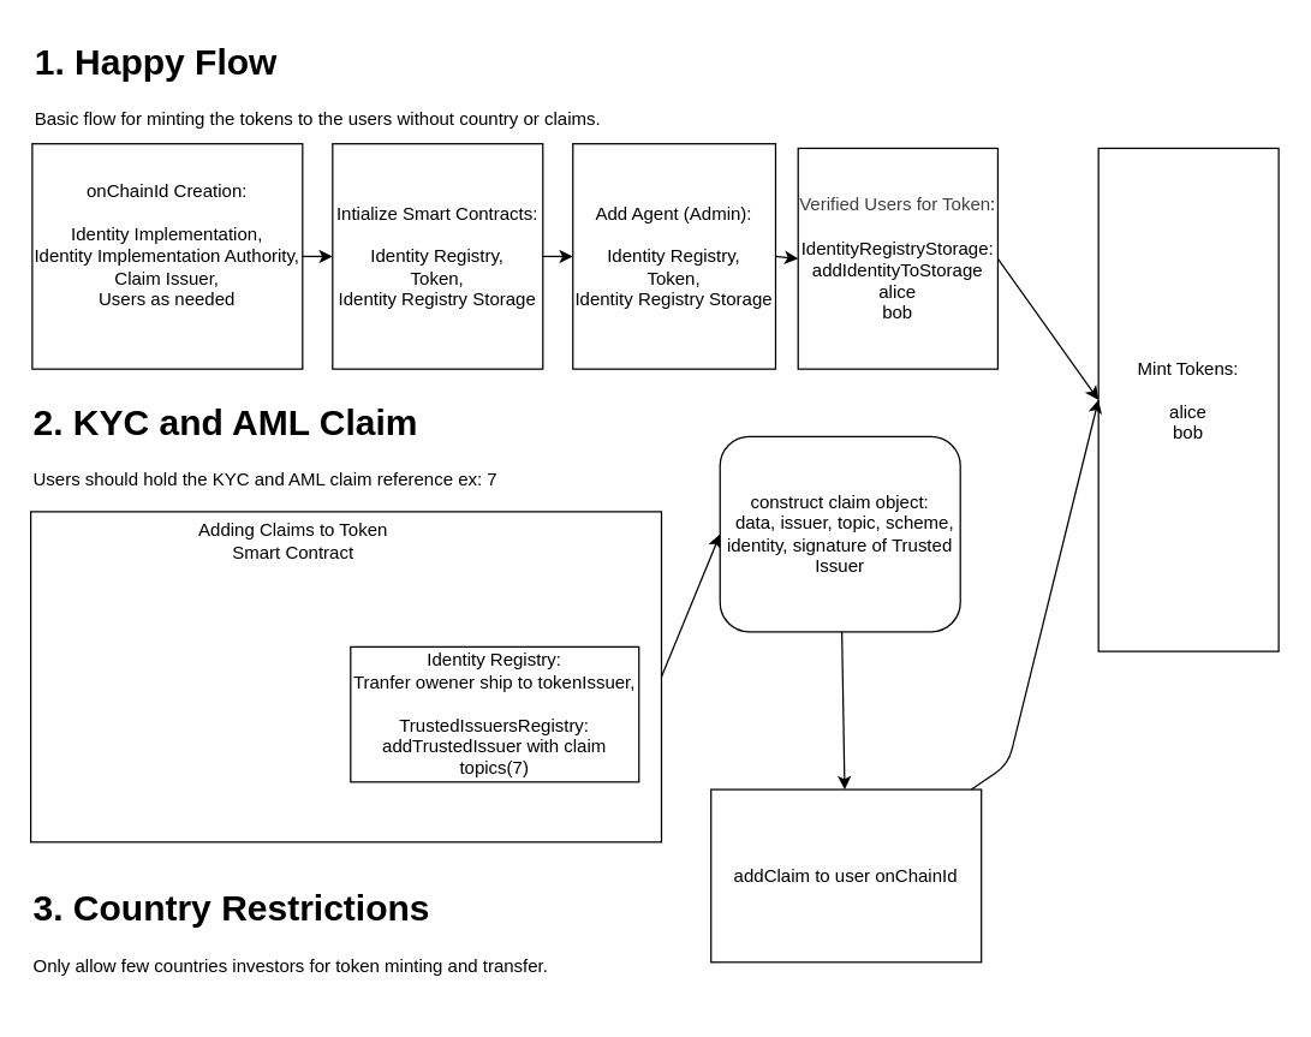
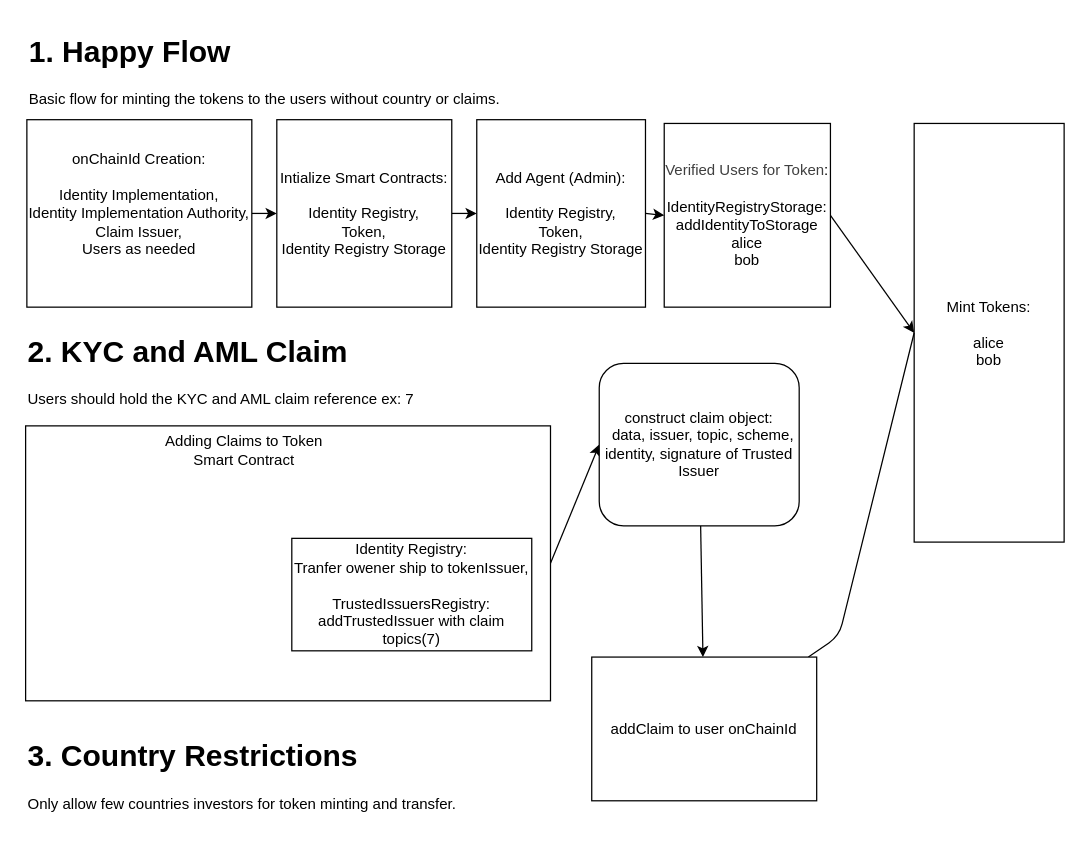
  <mxCell id="0" />
  <mxCell id="1" parent="0" />
  <mxCell id="2" style="edgeStyle=none;html=1;exitX=1;exitY=0.5;exitDx=0;exitDy=0;entryX=0;entryY=0.5;entryDx=0;entryDy=0;" edge="1" parent="1" source="3" target="5"><mxGeometry relative="1" as="geometry" /></mxCell>
  <mxCell id="3" value="&lt;span style=&quot;color: rgb(0, 0, 0); text-wrap-mode: nowrap;&quot;&gt;o&lt;/span&gt;&lt;span style=&quot;text-wrap-mode: nowrap; background-color: transparent;&quot;&gt;nChainId Creation:&lt;br&gt;&lt;/span&gt;&lt;br&gt;Identity Implementation,&lt;div&gt;&lt;span style=&quot;color: rgb(0, 0, 0);&quot;&gt;Identity Implementation Authority,&lt;/span&gt;&lt;/div&gt;&lt;div&gt;&lt;span style=&quot;color: rgb(0, 0, 0);&quot;&gt;&lt;span style=&quot;color: rgb(0, 0, 0);&quot;&gt;Claim Issuer,&lt;/span&gt;&lt;/span&gt;&lt;/div&gt;&lt;div&gt;&lt;span style=&quot;color: rgb(0, 0, 0);&quot;&gt;&lt;span style=&quot;color: rgb(0, 0, 0);&quot;&gt;Users as needed&lt;/span&gt;&lt;/span&gt;&lt;/div&gt;&lt;div&gt;&lt;span style=&quot;color: rgb(0, 0, 0);&quot;&gt;&lt;span style=&quot;color: rgb(0, 0, 0);&quot;&gt;&lt;br&gt;&lt;/span&gt;&lt;/span&gt;&lt;/div&gt;" style="rounded=0;whiteSpace=wrap;html=1;" vertex="1" parent="1"><mxGeometry x="21" y="95" width="180" height="150" as="geometry" /></mxCell>
  <mxCell id="4" style="edgeStyle=none;html=1;exitX=1;exitY=0.5;exitDx=0;exitDy=0;entryX=0;entryY=0.5;entryDx=0;entryDy=0;" edge="1" parent="1" source="5" target="7"><mxGeometry relative="1" as="geometry" /></mxCell>
  <mxCell id="5" value="&lt;span style=&quot;color: rgb(0, 0, 0); text-wrap-mode: nowrap;&quot;&gt;&lt;span style=&quot;color: rgb(0, 0, 0);&quot;&gt;Intialize Smart Contracts:&lt;/span&gt;&lt;/span&gt;&lt;div&gt;&lt;font color=&quot;#000000&quot;&gt;&lt;span style=&quot;text-wrap-mode: nowrap;&quot;&gt;&lt;br&gt;&lt;/span&gt;&lt;/font&gt;&lt;div&gt;&lt;span style=&quot;color: rgb(0, 0, 0); text-wrap-mode: nowrap;&quot;&gt;Identity Registry,&lt;/span&gt;&lt;div style=&quot;text-wrap-mode: nowrap;&quot;&gt;Token,&lt;/div&gt;&lt;div style=&quot;text-wrap-mode: nowrap;&quot;&gt;Identity Registry Storage&lt;/div&gt;&lt;/div&gt;&lt;/div&gt;" style="rounded=0;whiteSpace=wrap;html=1;" vertex="1" parent="1"><mxGeometry x="221" y="95" width="140" height="150" as="geometry" /></mxCell>
  <mxCell id="6" style="edgeStyle=none;html=1;exitX=1;exitY=0.5;exitDx=0;exitDy=0;entryX=0;entryY=0.5;entryDx=0;entryDy=0;" edge="1" parent="1" source="7" target="9"><mxGeometry relative="1" as="geometry" /></mxCell>
  <mxCell id="7" value="&lt;div&gt;&lt;span style=&quot;color: rgb(0, 0, 0); text-wrap-mode: nowrap;&quot;&gt;&lt;span style=&quot;color: rgb(0, 0, 0);&quot;&gt;Add Agent (Admin):&lt;/span&gt;&lt;/span&gt;&lt;/div&gt;&lt;div&gt;&lt;span style=&quot;color: rgb(0, 0, 0); text-wrap-mode: nowrap;&quot;&gt;&lt;span style=&quot;color: rgb(0, 0, 0);&quot;&gt;&lt;br&gt;&lt;/span&gt;&lt;/span&gt;&lt;/div&gt;&lt;span style=&quot;color: rgb(0, 0, 0); text-wrap-mode: nowrap;&quot;&gt;Identity Registry,&lt;/span&gt;&lt;div style=&quot;text-wrap-mode: nowrap;&quot;&gt;Token,&lt;/div&gt;&lt;div style=&quot;text-wrap-mode: nowrap;&quot;&gt;Identity Registry Storage&lt;/div&gt;" style="rounded=0;whiteSpace=wrap;html=1;" vertex="1" parent="1"><mxGeometry x="381" y="95" width="135" height="150" as="geometry" /></mxCell>
  <mxCell id="8" style="edgeStyle=none;html=1;exitX=1;exitY=0.5;exitDx=0;exitDy=0;entryX=0;entryY=0.5;entryDx=0;entryDy=0;" edge="1" parent="1" source="9" target="10"><mxGeometry relative="1" as="geometry" /></mxCell>
  <mxCell id="9" value="&lt;span style=&quot;color: rgb(63, 63, 63); text-wrap-mode: nowrap;&quot;&gt;Verified Users for Token&lt;/span&gt;&lt;span style=&quot;background-color: transparent;&quot;&gt;:&lt;/span&gt;&lt;div&gt;&lt;br&gt;IdentityRegistryStorage:&lt;br&gt;addIdentityToStorage&lt;br&gt;alice&lt;br&gt;bob&lt;/div&gt;" style="rounded=0;whiteSpace=wrap;html=1;" vertex="1" parent="1"><mxGeometry x="531" y="98" width="133" height="147" as="geometry" /></mxCell>
  <mxCell id="10" value="Mint Tokens:&lt;br&gt;&lt;br&gt;alice&lt;br&gt;bob" style="rounded=0;whiteSpace=wrap;html=1;" vertex="1" parent="1"><mxGeometry x="731" y="98" width="120" height="335" as="geometry" /></mxCell>
  <mxCell id="11" value="&lt;h1 style=&quot;margin-top: 0px;&quot;&gt;1. Happy Flow&lt;/h1&gt;&lt;p&gt;Basic flow for minting the tokens to the users without country or claims.&lt;/p&gt;" style="text;html=1;whiteSpace=wrap;overflow=hidden;rounded=0;" vertex="1" parent="1"><mxGeometry x="21" width="450" height="70" as="geometry" y="20" /></mxCell>
  <mxCell id="12" value="&lt;h1 style=&quot;margin-top: 0px;&quot;&gt;2. KYC and AML Claim&lt;/h1&gt;&lt;p&gt;Users should hold the KYC and AML claim reference ex: 7&lt;/p&gt;" style="text;html=1;whiteSpace=wrap;overflow=hidden;rounded=0;" vertex="1" parent="1"><mxGeometry x="20" y="260" width="450" height="70" as="geometry" /></mxCell>
  <mxCell id="13" style="edgeStyle=none;html=1;exitX=1;exitY=0.5;exitDx=0;exitDy=0;entryX=0;entryY=0.5;entryDx=0;entryDy=0;" edge="1" parent="1" source="14" target="18"><mxGeometry relative="1" as="geometry"><Array as="points" /></mxGeometry></mxCell>
  <mxCell id="14" value="" style="rounded=0;whiteSpace=wrap;html=1;" vertex="1" parent="1"><mxGeometry x="20" y="340" width="420" height="220" as="geometry" /></mxCell>
  <mxCell id="15" value="Identity Registry:&lt;br&gt;Tranfer owener ship to tokenIssuer,&lt;div&gt;&lt;br&gt;&lt;/div&gt;&lt;div&gt;TrustedIssuersRegistry:&lt;/div&gt;&lt;div&gt;addTrustedIssuer with claim topics(7)&lt;/div&gt;" style="rounded=0;whiteSpace=wrap;html=1;" vertex="1" parent="1"><mxGeometry x="233" y="430" width="192" height="90" as="geometry" /></mxCell>
  <mxCell id="16" value="Adding Claims to Token Smart Contract" style="text;html=1;align=center;verticalAlign=middle;whiteSpace=wrap;rounded=0;" vertex="1" parent="1"><mxGeometry x="125" y="345" width="140" height="30" as="geometry" /></mxCell>
  <mxCell id="17" value="" style="edgeStyle=none;html=1;" edge="1" parent="1" source="18" target="20"><mxGeometry relative="1" as="geometry" /></mxCell>
  <mxCell id="18" value="construct claim object:&lt;br&gt;&amp;nbsp; data, issuer, topic, scheme, identity, signature of Trusted Issuer" style="rounded=1;whiteSpace=wrap;html=1;glass=0;" vertex="1" parent="1"><mxGeometry x="479" y="290" width="160" height="130" as="geometry" /></mxCell>
- <mxCell id="19" style="edgeStyle=none;html=1;entryX=0;entryY=0.5;entryDx=0;entryDy=0;" edge="1" parent="1" source="20" target="10"><mxGeometry relative="1" as="geometry"><Array as="points"><mxPoint x="671" y="508" /></Array></mxGeometry></mxCell>
+ <mxCell id="19" style="edgeStyle=none;html=1;entryX=0;entryY=0.5;entryDx=0;entryDy=0;endArrow=none;" edge="1" parent="1" source="20" target="10"><mxGeometry relative="1" as="geometry"><Array as="points"><mxPoint x="671" y="508" /></Array></mxGeometry></mxCell>
  <mxCell id="20" value="addClaim to user onChainId" style="rounded=0;whiteSpace=wrap;html=1;" vertex="1" parent="1"><mxGeometry x="473" y="525" width="180" height="115" as="geometry" /></mxCell>
  <mxCell id="21" value="&lt;h1 style=&quot;margin-top: 0px;&quot;&gt;3. Country Restrictions&lt;/h1&gt;&lt;p&gt;Only allow few countries investors for token minting and transfer.&lt;/p&gt;" style="text;html=1;whiteSpace=wrap;overflow=hidden;rounded=0;" vertex="1" parent="1"><mxGeometry x="20" y="584" width="371" height="84" as="geometry" /></mxCell>
